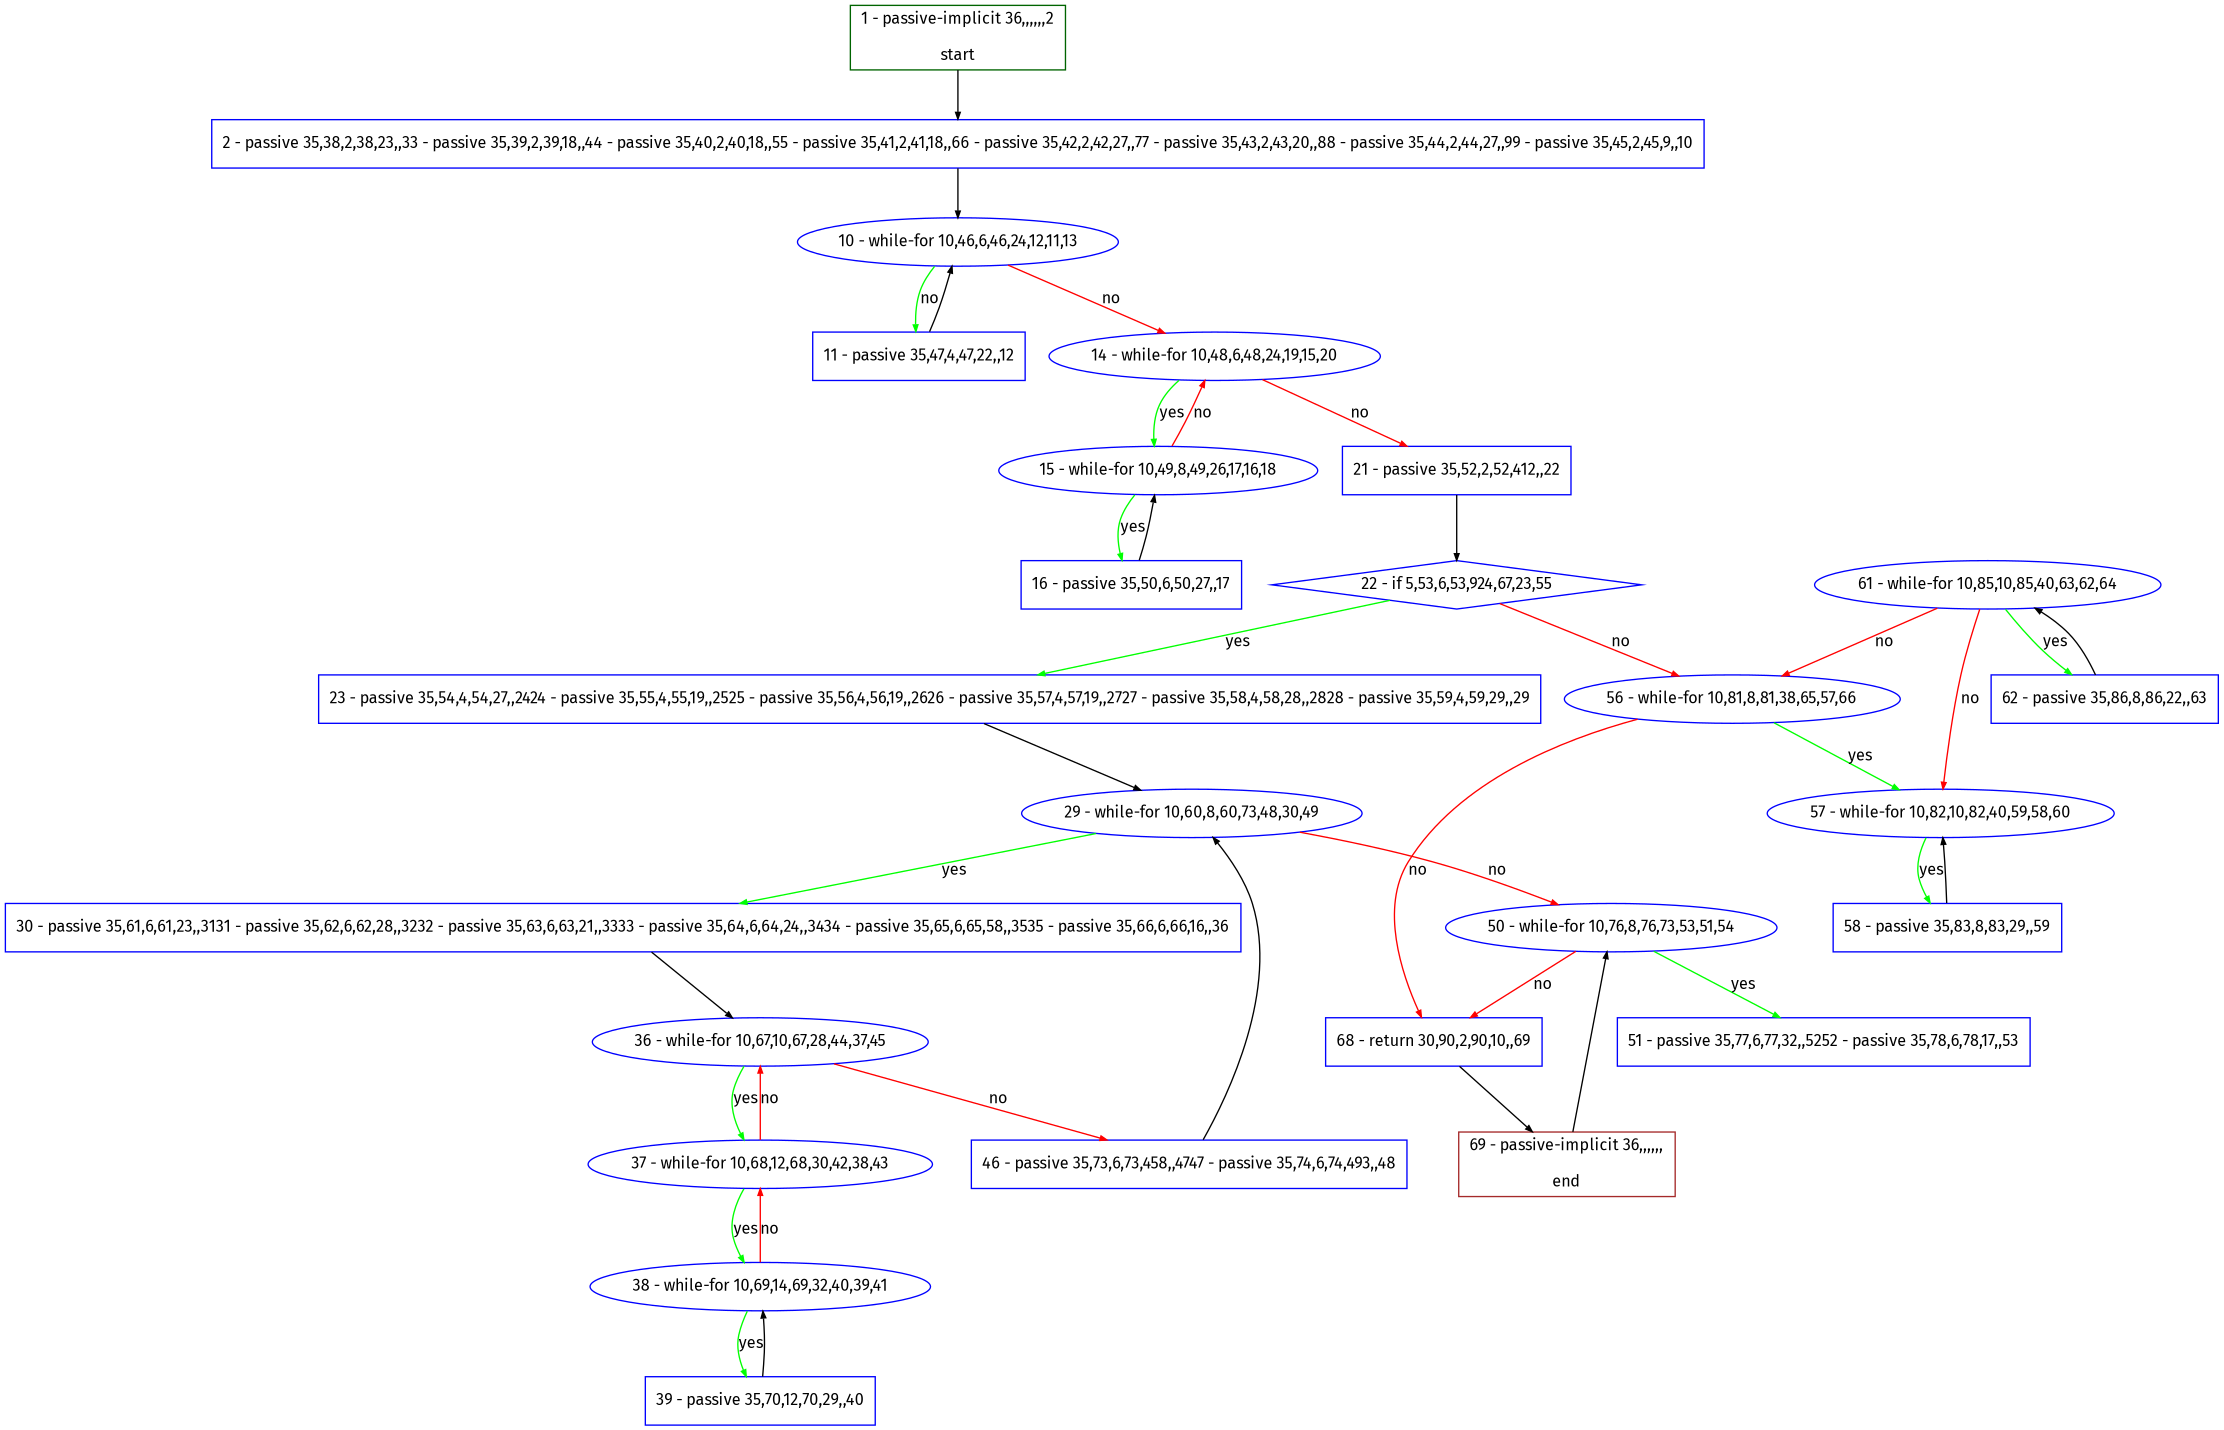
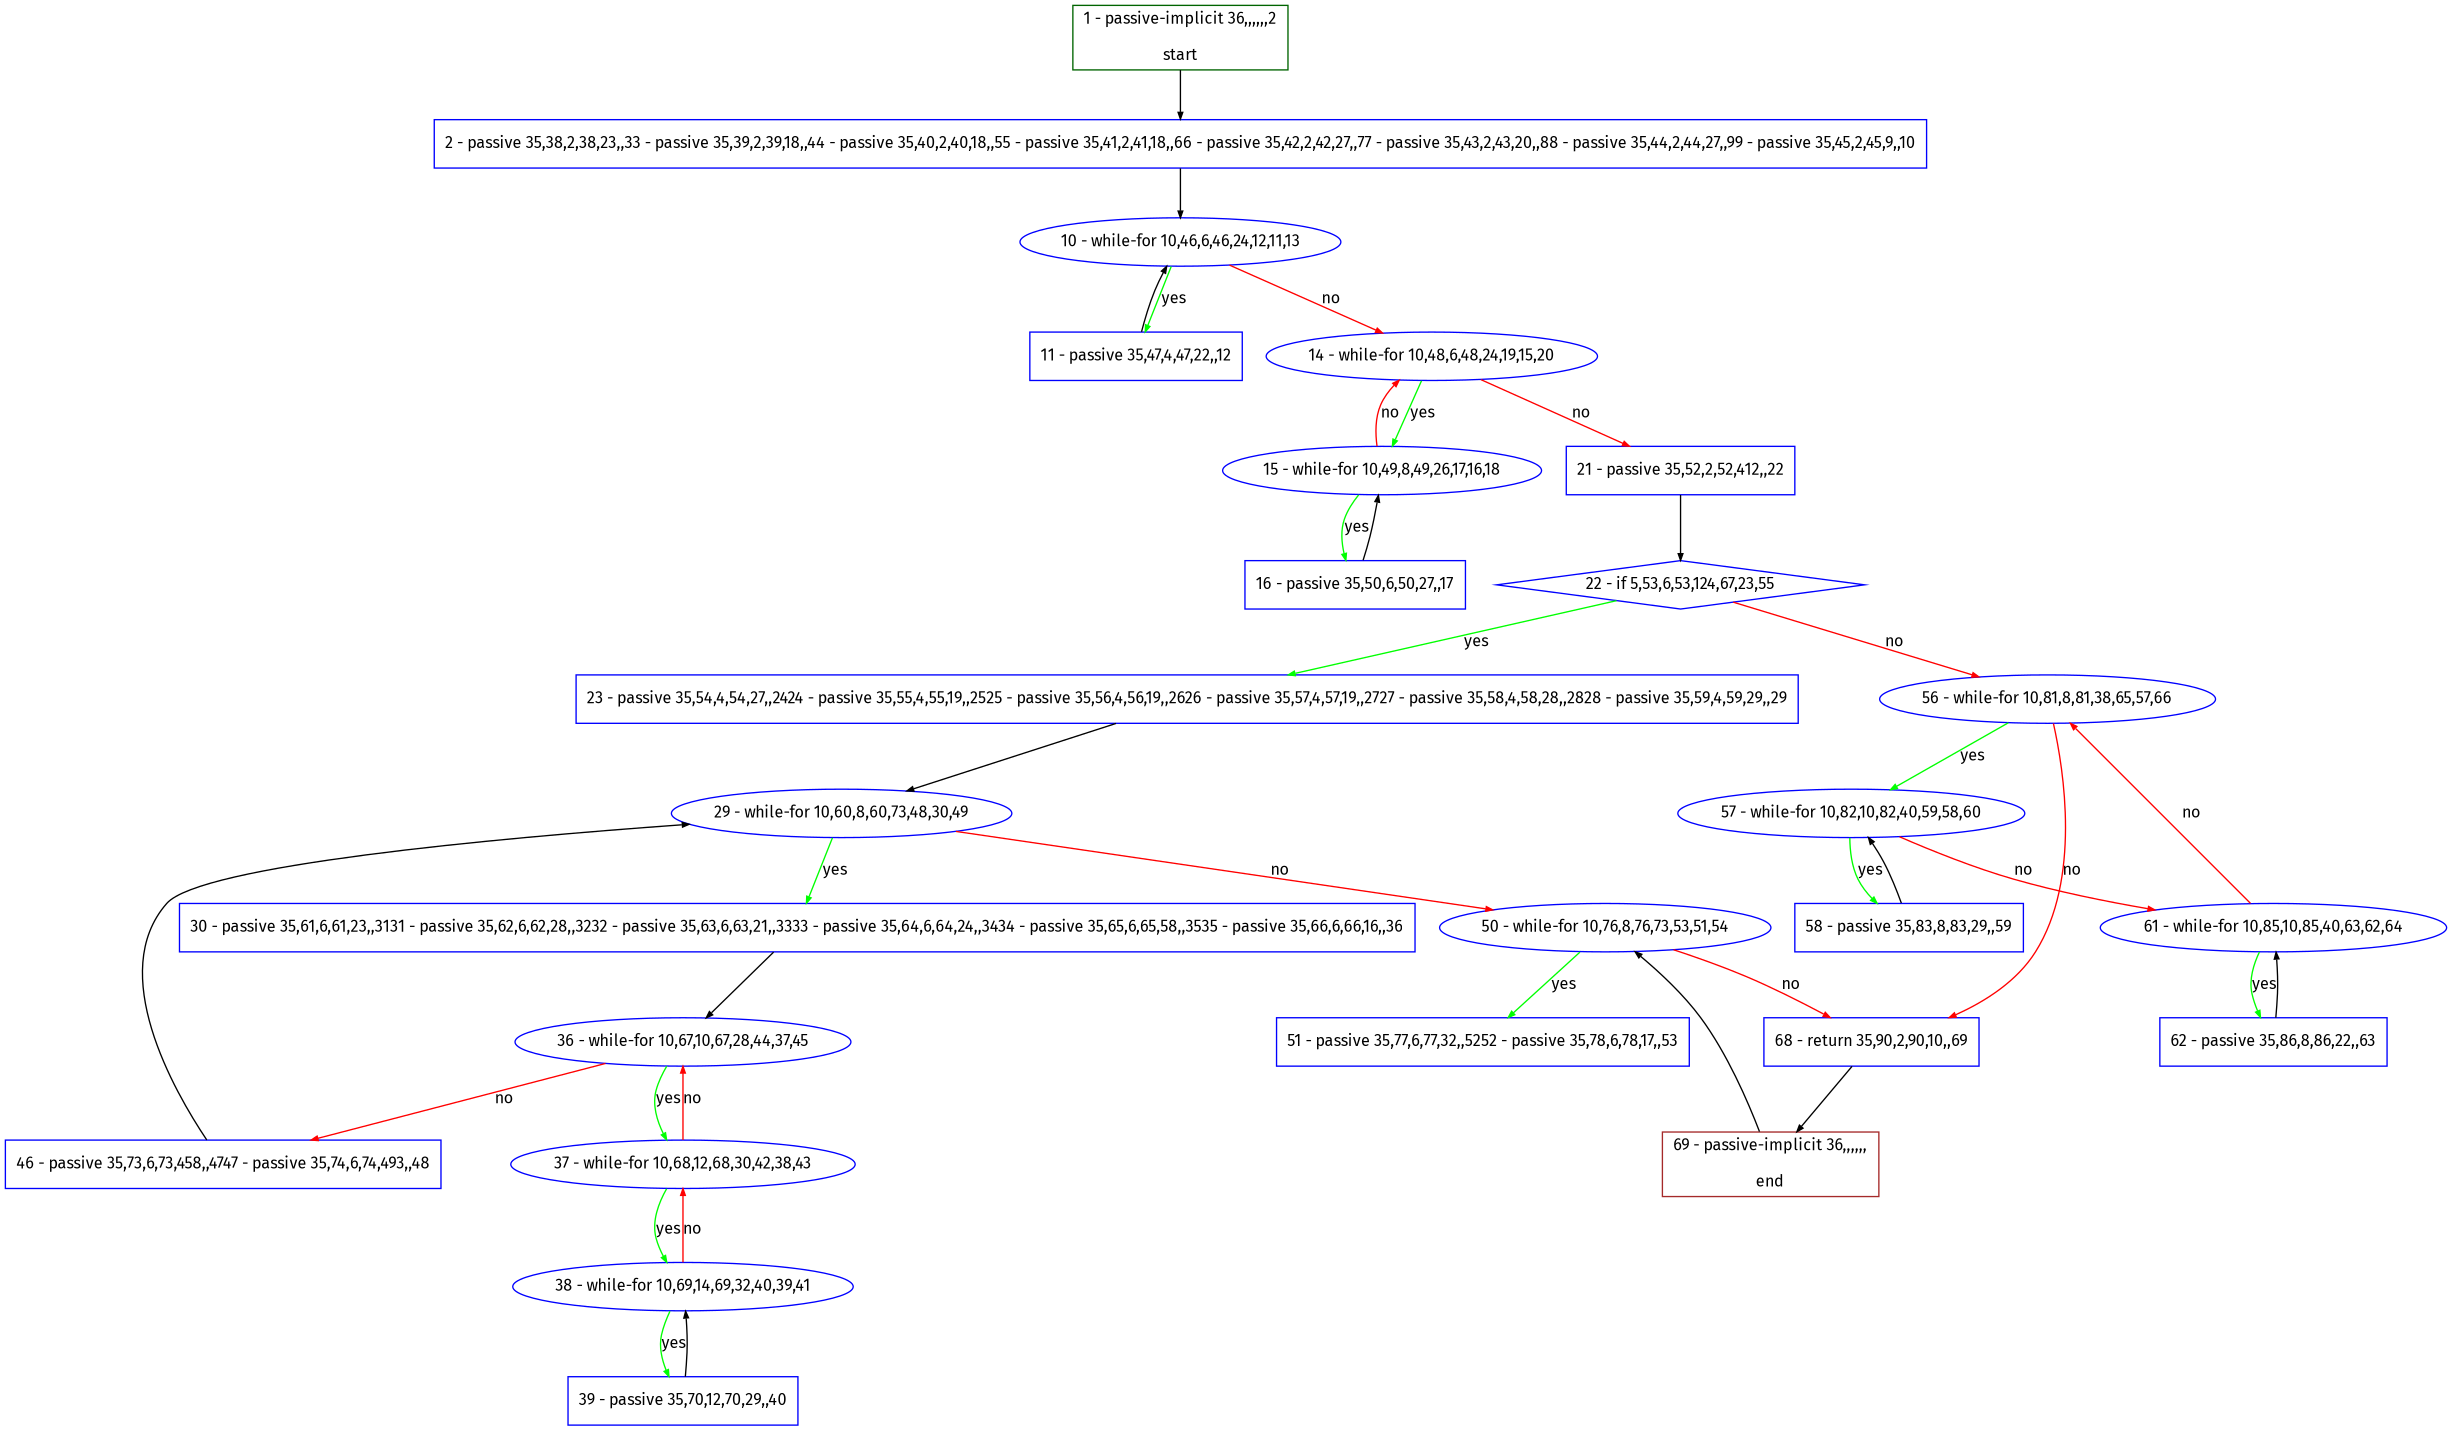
  digraph {
    bgcolor=white
    compound=true
    fillcolor="#FFFFCC"
    fontname="Fira Sans"
    fontsize=12
    pack=true
    packmode=clust
    style="rounded,filled"
    node [color="#0000ff" compound=true fillcolor="#ffffff" fixedsize=false fontname="Fira Sans" fontsize=12 node_initialized=no shape=box style=filled]
    edge [arrowhead=normal arrowsize=0.5 arrowtail=none color="#000000" compound=true dir=forward fontcolor=black fontname="Fira Sans" fontsize=12]
    n1 [label="2 - passive 35,38,2,38,23,,33 - passive 35,39,2,39,18,,44 - passive 35,40,2,40,18,,55 - passive 35,41,2,41,18,,66 - passive 35,42,2,42,27,,77 - passive 35,43,2,43,20,,88 - passive 35,44,2,44,27,,99 - passive 35,45,2,45,9,,10"]
    n2 [label="10 - while-for 10,46,6,46,24,12,11,13" shape=oval]
    n3 [label="11 - passive 35,47,4,47,22,,12"]
    n4 [label="14 - while-for 10,48,6,48,24,19,15,20" shape=oval]
    n5 [color="#006400" label="1 - passive-implicit 36,,,,,,2\n\nstart"]
    n6 [label="15 - while-for 10,49,8,49,26,17,16,18" shape=oval]
    n7 [label="21 - passive 35,52,2,52,412,,22"]
    n8 [label="16 - passive 35,50,6,50,27,,17"]
-   n9 [label="22 - if 5,53,6,53,924,67,23,55" shape=diamond]
+   n9 [label="22 - if 5,53,6,53,124,67,23,55" shape=diamond]
    n10 [label="23 - passive 35,54,4,54,27,,2424 - passive 35,55,4,55,19,,2525 - passive 35,56,4,56,19,,2626 - passive 35,57,4,57,19,,2727 - passive 35,58,4,58,28,,2828 - passive 35,59,4,59,29,,29"]
    n11 [label="56 - while-for 10,81,8,81,38,65,57,66" shape=oval]
    n12 [label="29 - while-for 10,60,8,60,73,48,30,49" shape=oval]
-   n13 [label="68 - return 30,90,2,90,10,,69"]
+   n13 [label="68 - return 35,90,2,90,10,,69"]
    n14 [label="57 - while-for 10,82,10,82,40,59,58,60" shape=oval]
    n15 [label="30 - passive 35,61,6,61,23,,3131 - passive 35,62,6,62,28,,3232 - passive 35,63,6,63,21,,3333 - passive 35,64,6,64,24,,3434 - passive 35,65,6,65,58,,3535 - passive 35,66,6,66,16,,36"]
    n16 [label="50 - while-for 10,76,8,76,73,53,51,54" shape=oval]
    n17 [color="#a52a2a" label="69 - passive-implicit 36,,,,,,\n\nend"]
    n18 [label="58 - passive 35,83,8,83,29,,59"]
    n19 [label="61 - while-for 10,85,10,85,40,63,62,64" shape=oval]
    n20 [label="36 - while-for 10,67,10,67,28,44,37,45" shape=oval]
    n21 [label="51 - passive 35,77,6,77,32,,5252 - passive 35,78,6,78,17,,53"]
    n22 [label="37 - while-for 10,68,12,68,30,42,38,43" shape=oval]
    n23 [label="46 - passive 35,73,6,73,458,,4747 - passive 35,74,6,74,493,,48"]
    n24 [label="38 - while-for 10,69,14,69,32,40,39,41" shape=oval]
    n25 [label="39 - passive 35,70,12,70,29,,40"]
    n26 [label="62 - passive 35,86,8,86,22,,63"]
    n1 -> n2
-   n2 -> n3 [color="#00ff00" label=no]
+   n2 -> n3 [color="#00ff00" label=yes]
    n2 -> n4 [color="#ff0000" label=no]
    n3 -> n2
    n4 -> n6 [color="#00ff00" label=yes]
    n4 -> n7 [color="#ff0000" label=no]
    n5 -> n1
    n6 -> n4 [color="#ff0000" label=no]
    n6 -> n8 [color="#00ff00" label=yes]
    n7 -> n9
    n8 -> n6
    n9 -> n10 [color="#00ff00" label=yes]
    n9 -> n11 [color="#ff0000" label=no]
    n10 -> n12
    n11 -> n13 [color="#ff0000" label=no]
    n11 -> n14 [color="#00ff00" label=yes]
    n12 -> n15 [color="#00ff00" label=yes]
    n12 -> n16 [color="#ff0000" label=no]
    n13 -> n17
    n14 -> n18 [color="#00ff00" label=yes]
-   n19 -> n14 [color="#ff0000" label=no]
+   n14 -> n19 [color="#ff0000" label=no]
    n15 -> n20
    n16 -> n13 [color="#ff0000" label=no]
    n16 -> n21 [color="#00ff00" label=yes]
    n17 -> n16
    n18 -> n14
    n19 -> n11 [color="#ff0000" label=no]
    n19 -> n26 [color="#00ff00" label=yes]
    n20 -> n22 [color="#00ff00" label=yes]
    n20 -> n23 [color="#ff0000" label=no]
    n22 -> n20 [color="#ff0000" label=no]
    n22 -> n24 [color="#00ff00" label=yes]
    n23 -> n12
    n24 -> n22 [color="#ff0000" label=no]
    n24 -> n25 [color="#00ff00" label=yes]
    n25 -> n24
    n26 -> n19
  }
